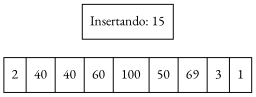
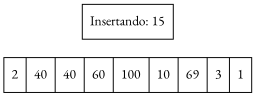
  digraph {
    rankdir=LR
    fontname="EB Garamond"
    node [shape=record fontname="EB Garamond"]
-   n1 [label="{ 2|40|40|60|100|50|69|3|1}"]
+   n1 [label="{ 2|40|40|60|100|10|69|3|1}"]
    n2 [label="Insertando: 15"]
  }
